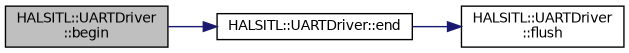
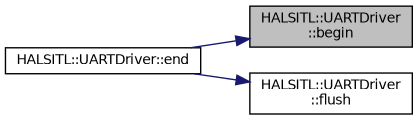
  digraph {
    rankdir=LR
    node [color=black fillcolor=white fontname=Helvetica fontsize=10 shape=record style=filled]
    edge [color=midnightblue fontname=Helvetica fontsize=10 labelfontname=Helvetica labelfontsize=10 style=solid]
    n1 [fillcolor=grey75 fontcolor=black height=0.2 label="HALSITL::UARTDriver\l::begin" width=0.4]
    n2 [height=0.2 label="HALSITL::UARTDriver::end" width=0.4]
    n3 [height=0.2 label="HALSITL::UARTDriver\l::flush" width=0.4]
-   n1 -> n2
+   n2 -> n1
    n2 -> n3
  }
